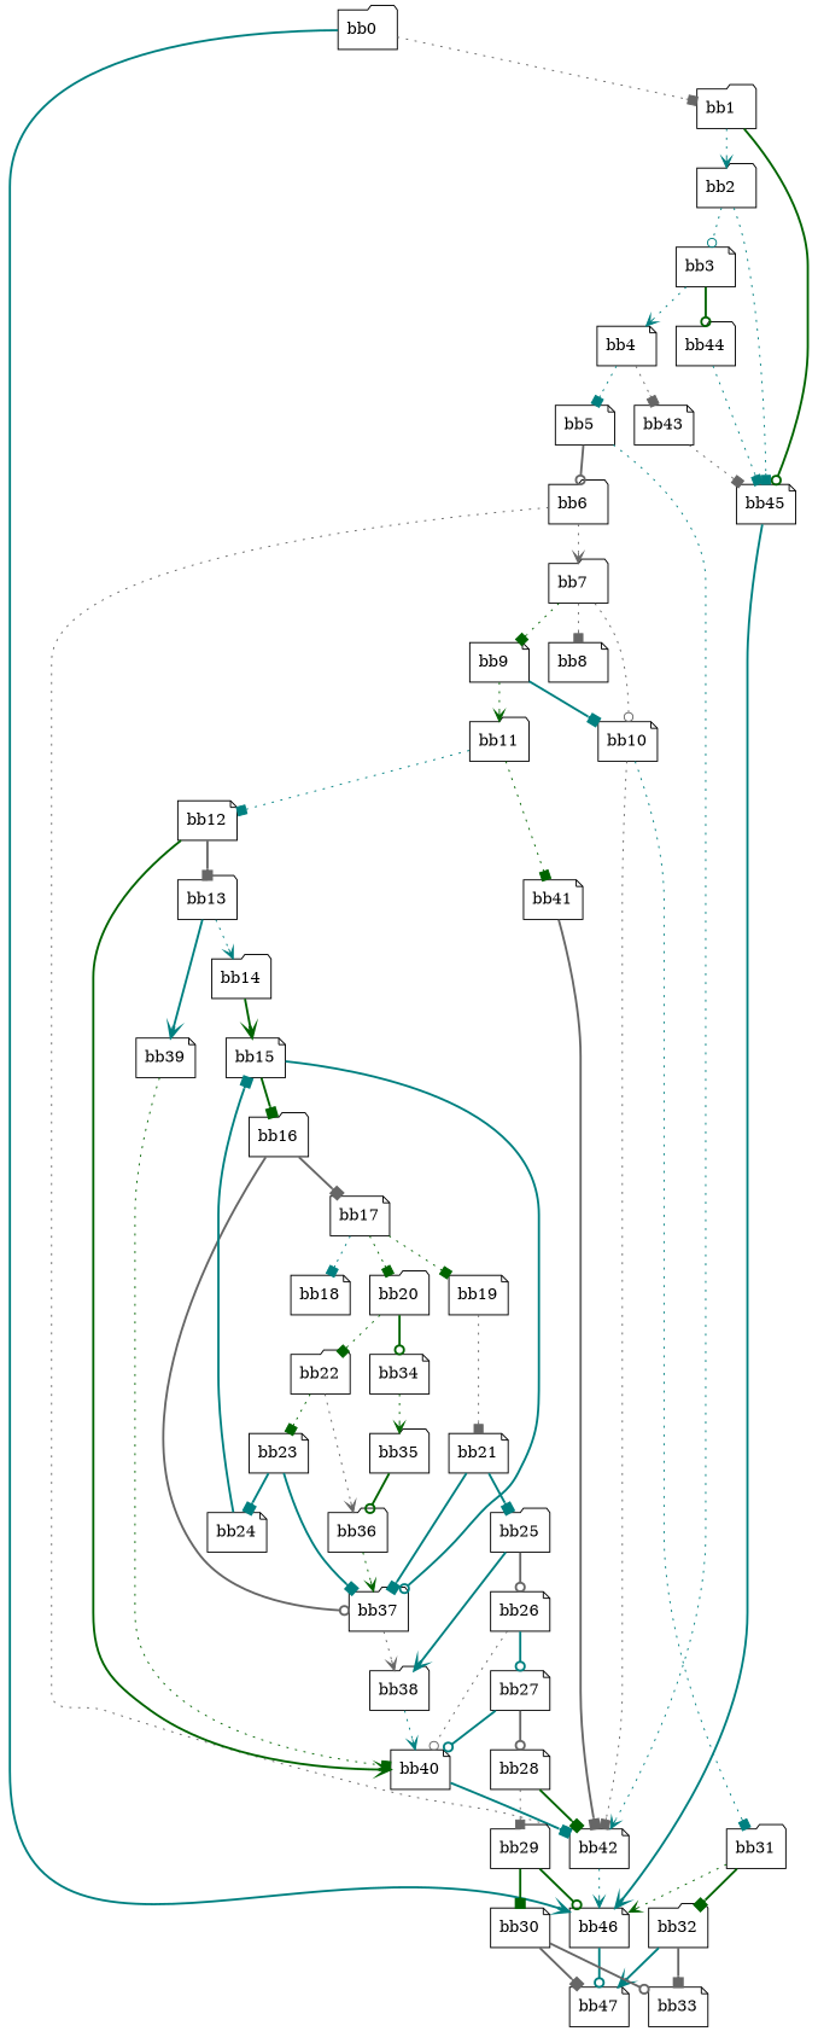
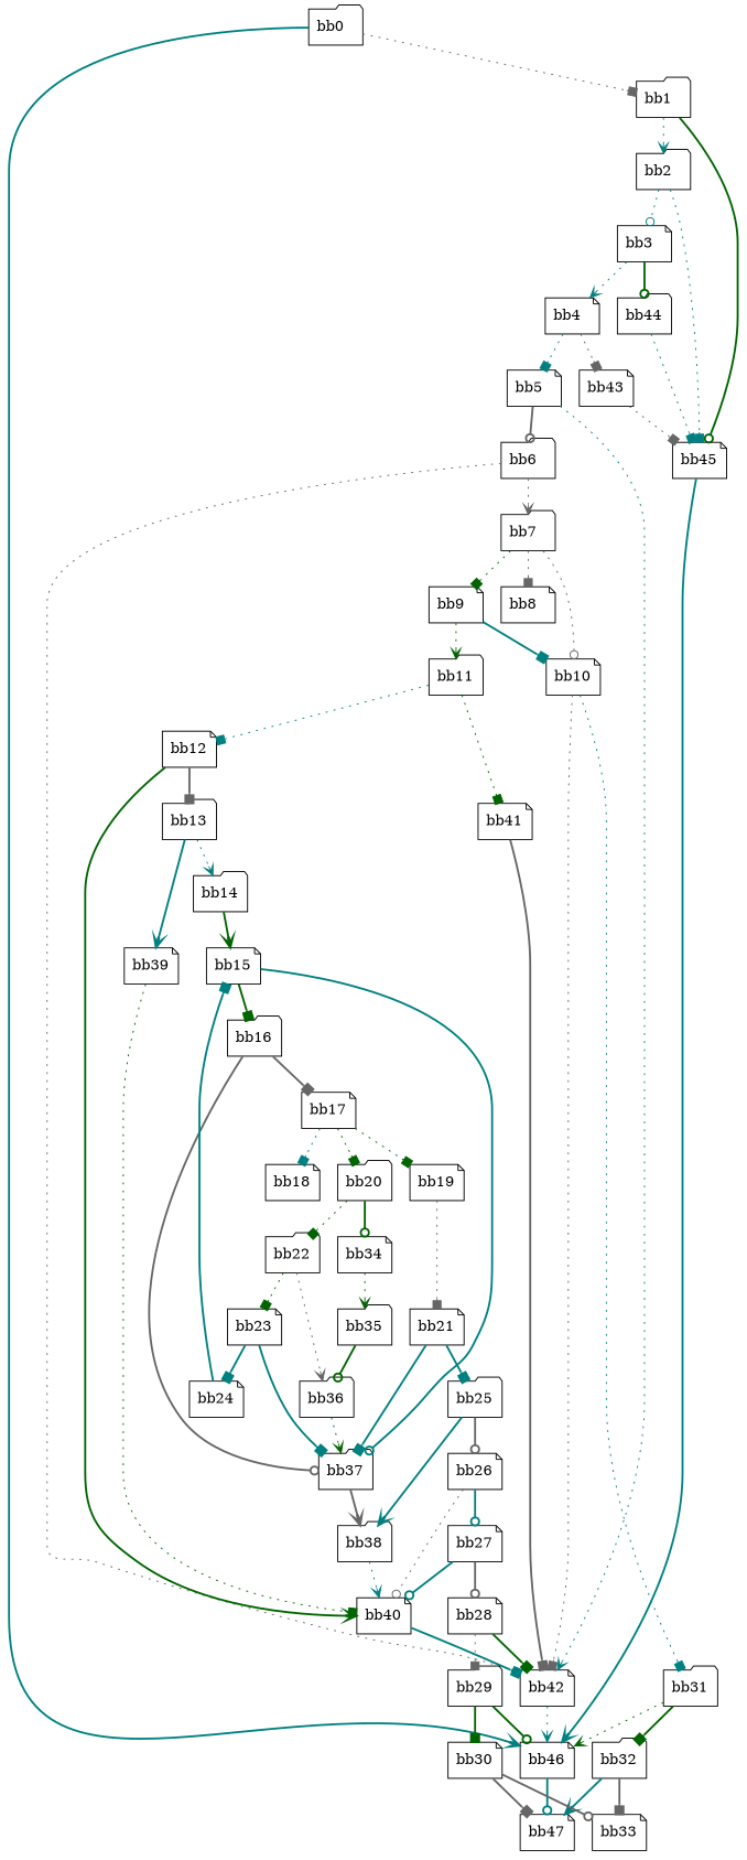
  digraph {
    node [shape=note]
    edge [arrowhead=box color=teal style=dotted]
    n1 [label="bb0\l" shape=folder]
    n2 [label="bb1\l" shape=folder]
    n3 [label="bb46\l"]
    n4 [label="bb2\l" shape=folder]
    n5 [label="bb45\l"]
    n6 [label="bb47\l"]
    n7 [label="bb3\l"]
    n8 [label="bb4\l"]
    n9 [label="bb44\l" shape=folder]
    n10 [label="bb5\l"]
    n11 [label="bb43\l"]
    n12 [label="bb6\l" shape=folder]
    n13 [label="bb42\l"]
    n14 [label="bb7\l" shape=folder]
    n15 [label="bb8\l"]
    n16 [label="bb9\l"]
    n17 [label="bb10\l"]
    n18 [label="bb11\l" shape=folder]
    n19 [label="bb31\l" shape=folder]
    n20 [label="bb12\l"]
    n21 [label="bb41\l"]
    n22 [label="bb32\l" shape=folder]
    n23 [label="bb13\l" shape=folder]
    n24 [label="bb40\l"]
    n25 [label="bb14\l" shape=folder]
    n26 [label="bb39\l"]
    n27 [label="bb15\l"]
    n28 [label="bb16\l" shape=folder]
    n29 [label="bb37\l" shape=folder]
    n30 [label="bb17\l"]
    n31 [label="bb38\l" shape=folder]
    n32 [label="bb18\l"]
    n33 [label="bb19\l"]
    n34 [label="bb20\l" shape=folder]
    n35 [label="bb21\l"]
    n36 [label="bb22\l" shape=folder]
    n37 [label="bb34\l"]
    n38 [label="bb25\l" shape=folder]
    n39 [label="bb23\l"]
    n40 [label="bb36\l" shape=folder]
    n41 [label="bb35\l" shape=folder]
    n42 [label="bb26\l"]
    n43 [label="bb24\l"]
    n44 [label="bb27\l"]
    n45 [label="bb28\l"]
    n46 [label="bb29\l" shape=folder]
    n47 [label="bb30\l"]
    n48 [label="bb33\l"]
    n1 -> n2 [color=gray40]
    n1 -> n3 [arrowhead=vee style=bold]
    n2 -> n4 [arrowhead=vee]
    n2 -> n5 [arrowhead=odot color=darkgreen style=bold]
    n3 -> n6 [arrowhead=odot style=bold]
    n4 -> n5
    n4 -> n7 [arrowhead=odot]
    n5 -> n3 [arrowhead=vee style=bold]
    n7 -> n8 [arrowhead=vee]
    n7 -> n9 [arrowhead=odot color=darkgreen style=bold]
    n8 -> n10
    n8 -> n11 [color=gray40]
    n9 -> n5
    n10 -> n12 [arrowhead=odot color=gray40 style=bold]
    n10 -> n13 [arrowhead=vee]
    n11 -> n5 [color=gray40]
    n12 -> n13 [arrowhead=odot color=gray40]
    n12 -> n14 [arrowhead=vee color=gray40]
    n13 -> n3 [arrowhead=vee]
    n14 -> n15 [color=gray40]
    n14 -> n16 [color=darkgreen]
    n14 -> n17 [arrowhead=odot color=gray40]
    n16 -> n17 [style=bold]
    n16 -> n18 [arrowhead=vee color=darkgreen]
    n17 -> n13 [color=gray40]
    n17 -> n19
    n18 -> n20
    n18 -> n21 [color=darkgreen]
    n19 -> n3 [arrowhead=vee color=darkgreen]
    n19 -> n22 [color=darkgreen style=bold]
    n20 -> n23 [color=gray40 style=bold]
    n20 -> n24 [arrowhead=vee color=darkgreen style=bold]
    n21 -> n13 [color=gray40 style=bold]
    n22 -> n6 [arrowhead=vee style=bold]
    n22 -> n48 [color=gray40 style=bold]
    n23 -> n25 [arrowhead=vee]
    n23 -> n26 [arrowhead=vee style=bold]
    n24 -> n13 [style=bold]
    n25 -> n27 [arrowhead=vee color=darkgreen style=bold]
    n26 -> n24 [color=darkgreen]
    n27 -> n28 [color=darkgreen style=bold]
    n27 -> n29 [arrowhead=odot style=bold]
    n28 -> n29 [arrowhead=odot color=gray40 style=bold]
    n28 -> n30 [color=gray40 style=bold]
-   n29 -> n31 [arrowhead=vee color=gray40]
+   n29 -> n31 [arrowhead=vee color=gray40 style=bold]
    n30 -> n32
    n30 -> n33 [color=darkgreen]
    n30 -> n34 [color=darkgreen]
    n31 -> n24 [arrowhead=vee]
    n33 -> n35 [color=gray40]
    n34 -> n36 [color=darkgreen]
    n34 -> n37 [arrowhead=odot color=darkgreen style=bold]
    n35 -> n29 [style=bold]
    n35 -> n38 [style=bold]
    n36 -> n39 [color=darkgreen]
    n36 -> n40 [arrowhead=vee color=gray40]
    n37 -> n41 [arrowhead=vee color=darkgreen]
    n38 -> n31 [arrowhead=vee style=bold]
    n38 -> n42 [arrowhead=odot color=gray40 style=bold]
    n39 -> n29 [style=bold]
    n39 -> n43 [style=bold]
    n40 -> n29 [arrowhead=vee color=darkgreen]
    n41 -> n40 [arrowhead=odot color=darkgreen style=bold]
    n42 -> n24 [arrowhead=odot color=gray40]
    n42 -> n44 [arrowhead=odot style=bold]
    n43 -> n27 [style=bold]
    n44 -> n24 [arrowhead=odot style=bold]
    n44 -> n45 [arrowhead=odot color=gray40 style=bold]
    n45 -> n13 [color=darkgreen style=bold]
    n45 -> n46 [color=gray40]
    n46 -> n3 [arrowhead=odot color=darkgreen style=bold]
    n46 -> n47 [color=darkgreen style=bold]
    n47 -> n6 [color=gray40 style=bold]
    n47 -> n48 [arrowhead=odot color=gray40 style=bold]
  }
